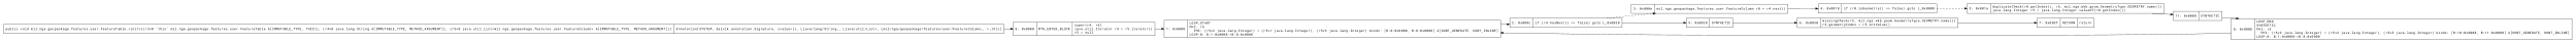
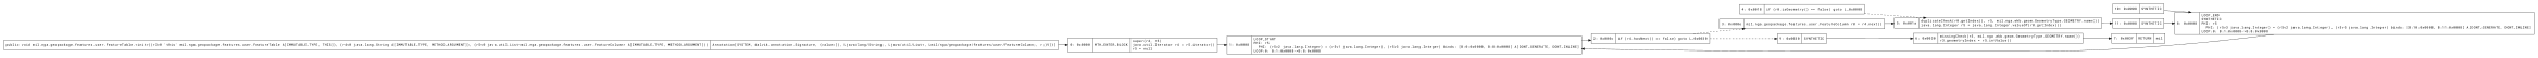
  digraph {
    fontname="Roboto Mono"
    rankdir=LR
    node [fontname="Roboto Mono" shape=record]
    edge [fontname="Roboto Mono"]
    n1 [label="{0\:\ 0x0000|MTH_ENTER_BLOCK\l|super(r4, r5)\ljava.util.Iterator r4 = r5.iterator()\lr5 = null\l}"]
    n2 [label="{1\:\ 0x0008|LOOP_START\lPHI: r5 \l  PHI: (r5v2 java.lang.Integer) = (r5v1 java.lang.Integer), (r5v3 java.lang.Integer) binds: [B:0:0x0000, B:8:0x0008] A[DONT_GENERATE, DONT_INLINE]\lLOOP:0: B:1:0x0008\-\>B:8:0x0008\l}"]
    n3 [label="{2\:\ 0x000c|if (r4.hasNext() == false) goto L_0x0030\l}"]
    n4 [label="{3\:\ 0x000e|mil.nga.geopackage.features.user.FeatureColumn r0 = r4.next()\l}"]
    n5 [label="{9\:\ 0x0030|SYNTHETIC\l}"]
    n6 [label="{4\:\ 0x0018|if (r0.isGeometry() == false) goto L_0x0008\l}"]
    n7 [label="{6\:\ 0x0030|missingCheck(r5, mil.nga.wkb.geom.GeometryType.GEOMETRY.name())\lr3.geometryIndex = r5.intValue()\l}"]
    n8 [label="{5\:\ 0x001a|duplicateCheck(r0.getIndex(), r5, mil.nga.wkb.geom.GeometryType.GEOMETRY.name())\ljava.lang.Integer r5 = java.lang.Integer.valueOf(r0.getIndex())\l}"]
    n9 [label="{11\:\ 0x0008|SYNTHETIC\l}"]
+   n10 [label="{10\:\ 0x0008|SYNTHETIC\l}"]
    n11 [label="{8\:\ 0x0008|LOOP_END\lSYNTHETIC\lPHI: r5 \l  PHI: (r5v3 java.lang.Integer) = (r5v2 java.lang.Integer), (r5v5 java.lang.Integer) binds: [B:10:0x0008, B:11:0x0008] A[DONT_GENERATE, DONT_INLINE]\lLOOP:0: B:1:0x0008\-\>B:8:0x0008\l}"]
-   n12 [label="{7\:\ 0x003f|RETURN\l|return\l}"]
+   n12 [label="{7\:\ 0x003f|RETURN\l|mil\l}"]
    n13 [label="{public void mil.nga.geopackage.features.user.FeatureTable.\<init\>((r3v0 'this' mil.nga.geopackage.features.user.FeatureTable A[IMMUTABLE_TYPE, THIS]), (r4v0 java.lang.String A[IMMUTABLE_TYPE, METHOD_ARGUMENT]), (r5v0 java.util.List\<mil.nga.geopackage.features.user.FeatureColumn\> A[IMMUTABLE_TYPE, METHOD_ARGUMENT]))  | Annotation[SYSTEM, dalvik.annotation.Signature, \{value=[(, Ljava\/lang\/String;, Ljava\/util\/List\<, Lmil\/nga\/geopackage\/features\/user\/FeatureColumn;, \>;)V]\}]\l}"]
    n1 -> n2
    n2 -> n3
    n3 -> n4 [style=dashed]
-   n3 -> n5
-   n4 -> n6
+   n3 -> n5 [style=dashed]
+   n4 -> n8
    n5 -> n7
    n6 -> n8 [style=dashed]
    n7 -> n12
    n8 -> n9
    n9 -> n11
+   n10 -> n11
    n11 -> n2
    n13 -> n1
  }
